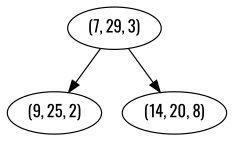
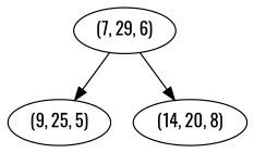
  digraph {
    fontname=Oswald
    node [fontname=Oswald]
    edge [fontname=Oswald]
-   "(7, 29, 3)"
-   "(9, 25, 5)" [label="(9, 25, 2)"]
+   "(7, 29, 3)" [label="(7, 29, 6)"]
+   "(9, 25, 5)"
    "(14, 20, 8)"
    "(7, 29, 3)" -> "(9, 25, 5)"
    "(7, 29, 3)" -> "(14, 20, 8)"
  }
